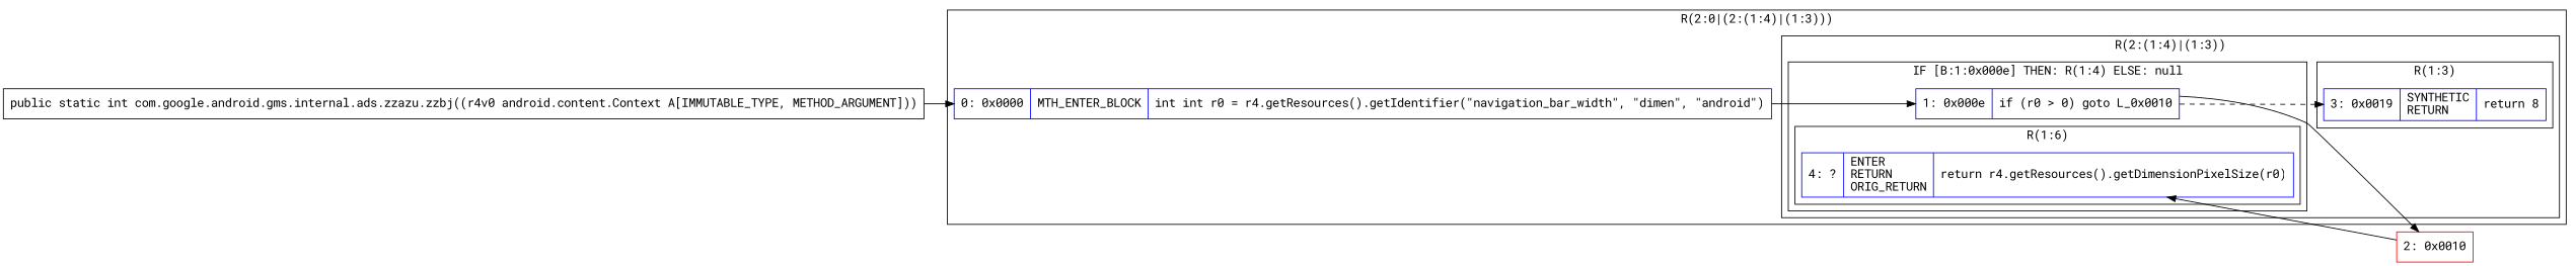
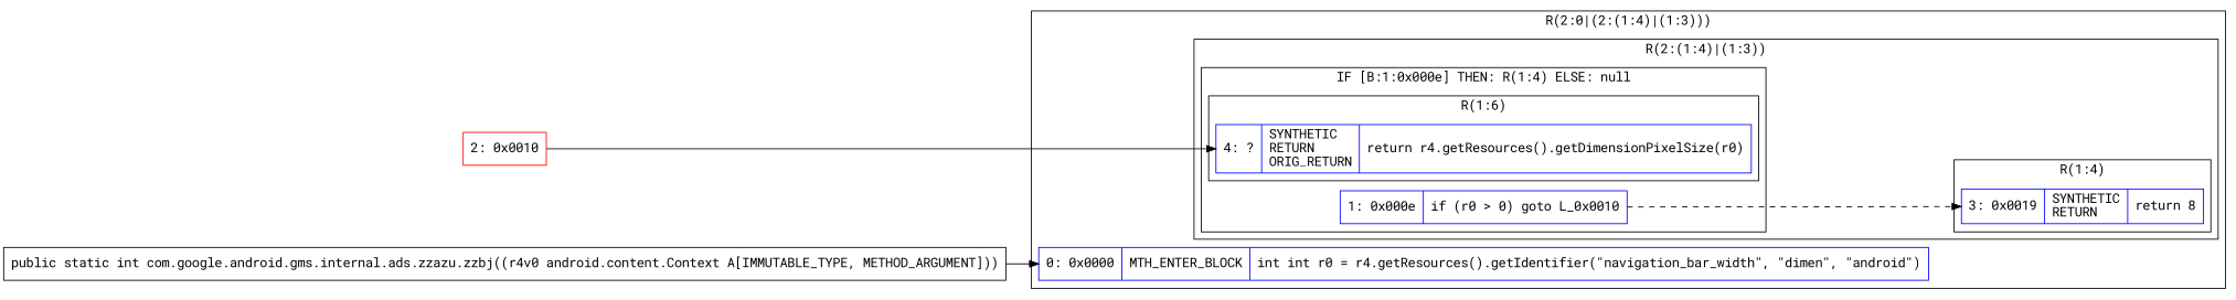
  digraph {
    fontname="Roboto Mono"
    rankdir=LR
    node [color=blue fontname="Roboto Mono" shape=record]
    edge [fontname="Roboto Mono"]
-   n1 [label="{4\:\ ?|ENTER\lRETURN\lORIG_RETURN\l|return r4.getResources().getDimensionPixelSize(r0)\l}"]
+   n1 [label="{4\:\ ?|SYNTHETIC\lRETURN\lORIG_RETURN\l|return r4.getResources().getDimensionPixelSize(r0)\l}"]
    n2 [label="{1\:\ 0x000e|if (r0 \> 0) goto L_0x0010\l}"]
    n3 [label="{3\:\ 0x0019|SYNTHETIC\lRETURN\l|return 8\l}"]
    n4 [label="{0\:\ 0x0000|MTH_ENTER_BLOCK\l|int int r0 = r4.getResources().getIdentifier(\"navigation_bar_width\", \"dimen\", \"android\")\l}"]
    n5 [color=red label="{2\:\ 0x0010}"]
    n6 [label="{public static int com.google.android.gms.internal.ads.zzazu.zzbj((r4v0 android.content.Context A[IMMUTABLE_TYPE, METHOD_ARGUMENT])) }" color=""]
    subgraph cluster_1 {
      label="R(2:0|(2:(1:4)|(1:3)))"
      n4
      subgraph cluster_2 {
        label="R(2:(1:4)|(1:3))"
        subgraph cluster_3 {
          label="IF [B:1:0x000e] THEN: R(1:4) ELSE: null"
          n2
          subgraph cluster_4 {
            label="R(1:6)"
            n1
          }
        }
        subgraph cluster_5 {
-         label="R(1:3)"
+         label="R(1:4)"
          n3
        }
      }
    }
    n2 -> n3 [style=dashed]
-   n2 -> n5
-   n4 -> n2
    n5 -> n1
    n6 -> n4
  }
